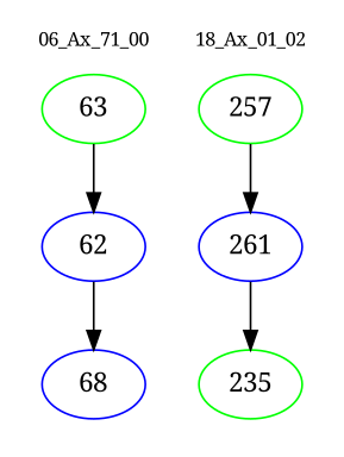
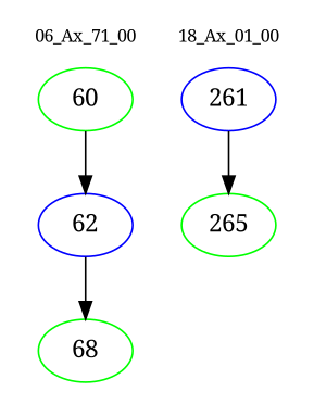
  digraph {
    fontname="Noto Serif"
    node [color=green fontname="Noto Serif"]
    edge [color=black fontname="Noto Serif"]
-   n1 [label=63]
+   n1 [label=60]
    n2 [color=blue label=62]
-   n3 [color=blue label=68]
-   n4 [label=257]
+   n3 [label=68]
    n5 [color=blue label=261]
-   n6 [label=235]
+   n6 [label=265]
    subgraph cluster_1 {
      color=white
      fontsize=10
      label="06_Ax_71_00"
      n1
      n2
      n3
    }
    subgraph cluster_2 {
      color=white
      fontsize=10
-     label="18_Ax_01_02"
-     n4
+     label="18_Ax_01_00"
      n5
      n6
    }
    n1 -> n2
    n2 -> n3
-   n4 -> n5
    n5 -> n6
  }
